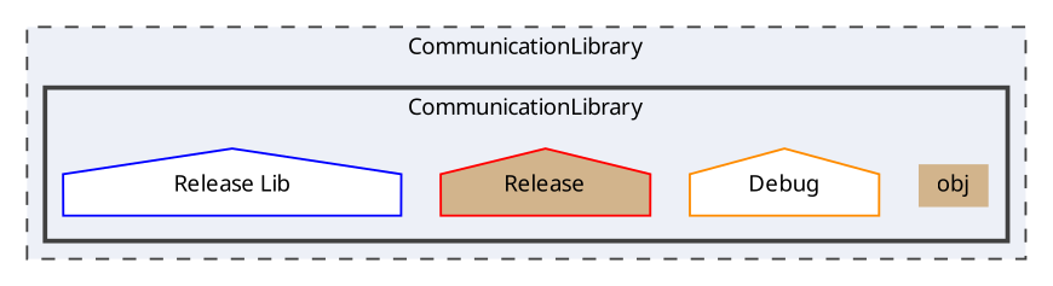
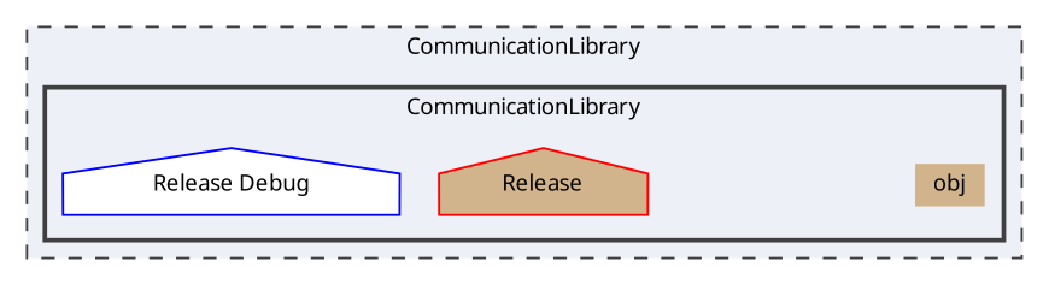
  digraph {
    compound=true
    fontname="Noto Sans"
    node [fontname="Noto Sans" fontsize=10 shape=house style=filled fillcolor=tan color=blue]
    n1 [height=0.2 label=obj shape=plaintext width=0.4]
-   n2 [color=darkorange fillcolor=white height=0.2 label=Debug width=0.4]
    n3 [color=red height=0.2 label=Release width=0.4]
-   n4 [fillcolor=white height=0.2 label="Release Lib" width=0.4]
+   n4 [fillcolor=white height=0.2 label="Release Debug" width=0.4]
    subgraph cluster_1 {
      bgcolor="#edf0f7"
      fontsize=10
      label=CommunicationLibrary
      pencolor=grey25
      style="filled,dashed"
      subgraph cluster_2 {
        bgcolor="#edf0f7"
        fontsize=10
        pencolor=grey25
        style="filled,bold"
        n1
-       n2
        n3
        n4
      }
    }
  }
